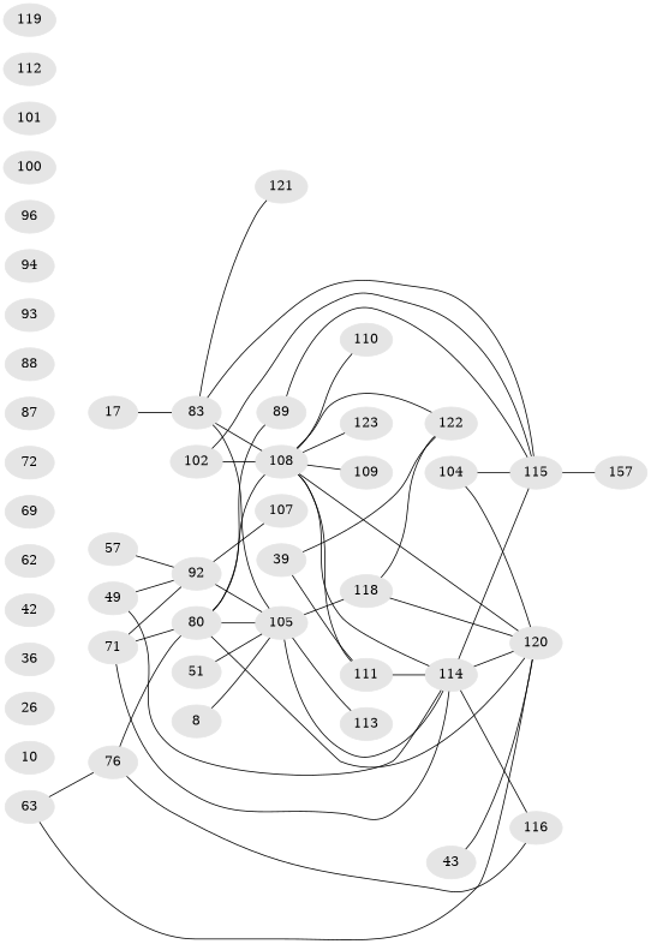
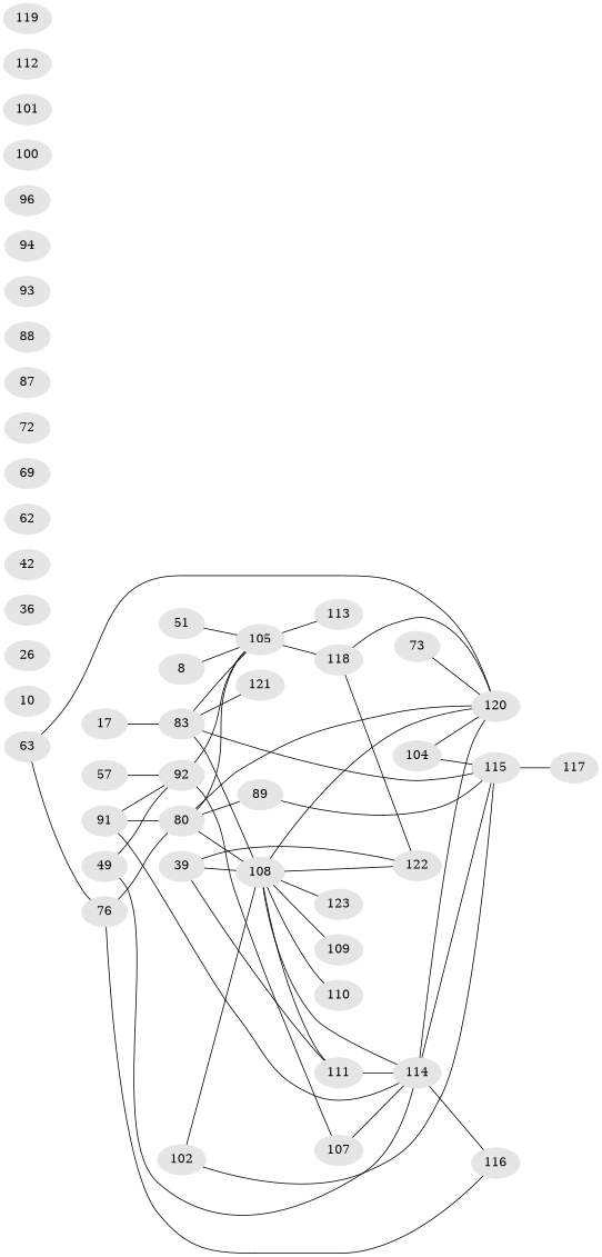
  graph {
    rankdir=LR
    node [color=gray90 style=filled]
    105 [super="+81+77"]
    114 [super="+20+33+59"]
    113
    118 [super="+47+15+13"]
    8
    10
    83 [super="+73"]
    108 [super="+60+103+106"]
    115 [super="+85+95+91"]
    121 [super="+64"]
    17
    26
    36
    111 [super="+4"]
    122 [super="+14+97"]
    120 [super="+45+56"]
    109
    110 [super="+98"]
    123
    39
    42
-   43
+   43 [label=73]
    92 [super="+44+79"]
    107
    49
    116 [super="+86"]
    51
    57 [super="+37"]
    62 [super="+40"]
    63
    76
    80 [super="+1+35+53+65+66+74+38"]
    69
    89
-   71
+   71 [label=91]
    72
-   117 [label=157]
+   117
    87
    88 [super="+30"]
    93
    94
    96
    100
    101
    102 [super="+67"]
    104 [super="+78+46"]
    112
    119
-   105 -- 114 [weight=2]
+   107 -- 114 [weight=2]
    105 -- 113
    105 -- 118 [weight=2]
    114 -- 115
    114 -- 120 [weight=2]
    114 -- 116
    118 -- 122 [weight=2]
    118 -- 120 [weight=2]
    8 -- 105
    83 -- 105
    83 -- 108 [weight=2]
    83 -- 115
    83 -- 121
    108 -- 114
    108 -- 111
    108 -- 122 [weight=3]
    108 -- 120
    108 -- 109
    108 -- 110
    108 -- 123
    115 -- 117
    17 -- 83
    111 -- 114 [weight=3]
+   39 -- 108
    39 -- 111
    39 -- 122 [weight=3]
    43 -- 120
    92 -- 105 [weight=2]
    92 -- 107
    49 -- 114
    49 -- 92
    51 -- 105
    57 -- 92
    63 -- 120
    63 -- 76
    76 -- 116
    76 -- 80 [weight=2]
    80 -- 105
    80 -- 108 [weight=3]
    80 -- 120
    80 -- 89 [weight=2]
    89 -- 115
    71 -- 114 [weight=2]
    71 -- 92
    71 -- 80 [weight=2]
    102 -- 108
    102 -- 115
    104 -- 115 [weight=4]
    104 -- 120 [weight=2]
  }
